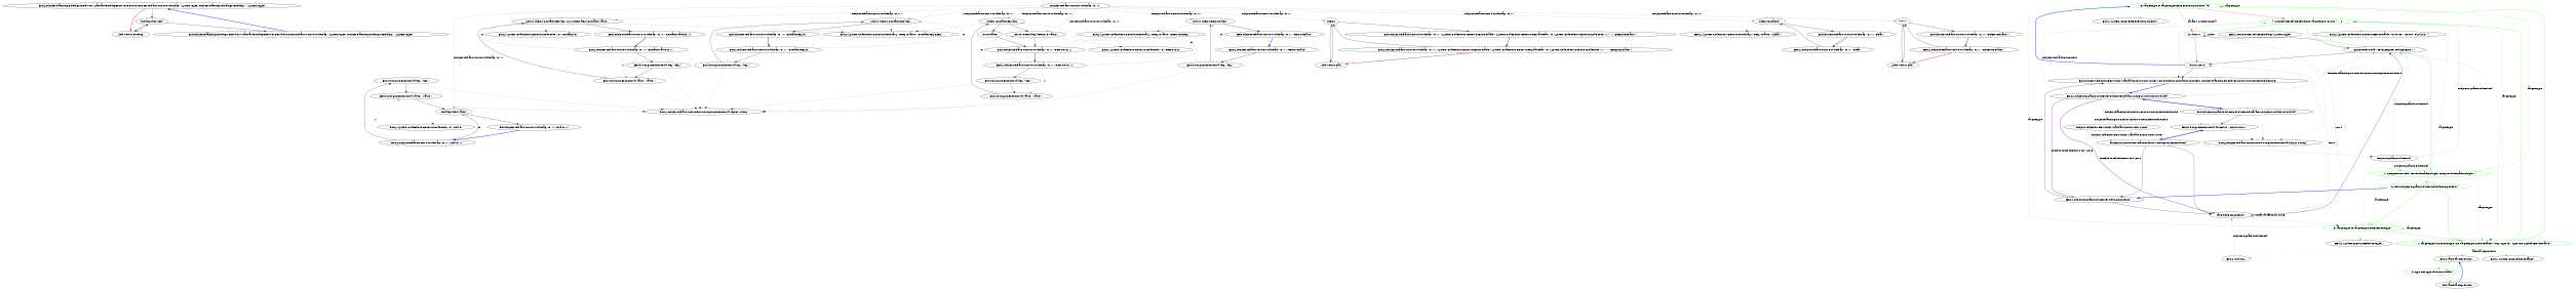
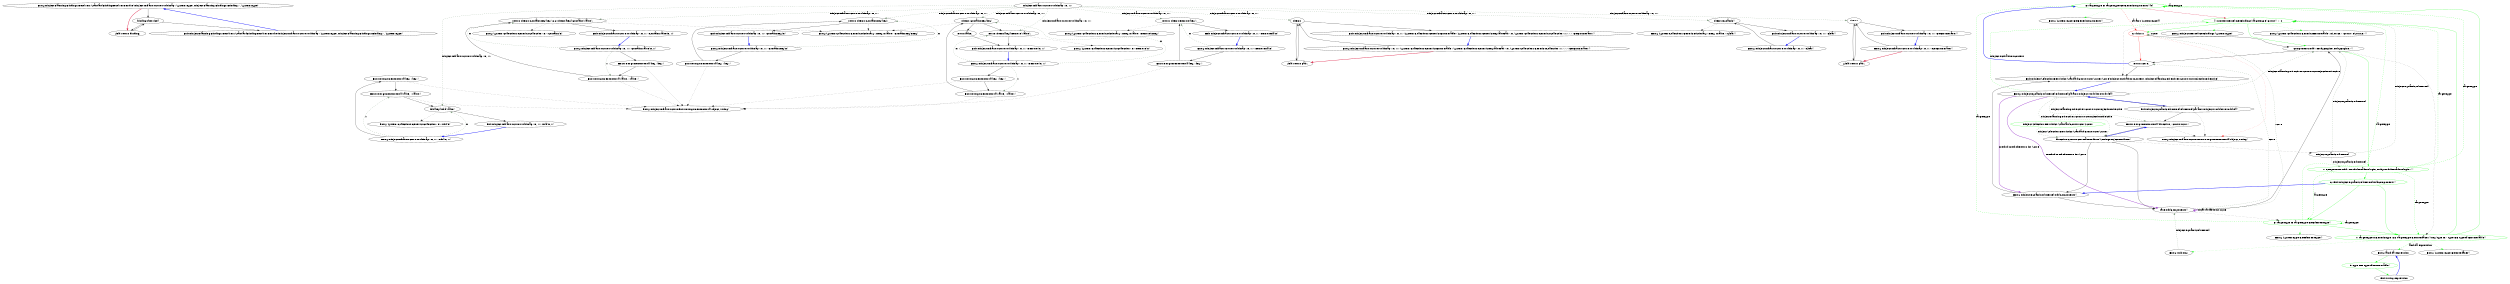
  digraph {
    node [cluster="Ninject.Selection.Heuristics.StandardConstructorScorer.Score(Ninject.Activation.IContext, Ninject.Planning.Directives.ConstructorInjectionDirective)" file="Selector.cs" span="0-0"]
    edge [style=solid]
    n1 [cluster="Ninject.Planning.Bindings.Resolvers.StandardBindingResolver.Resolve(Ninject.Infrastructure.Multimap<System.Type, Ninject.Planning.Bindings.IBinding>, System.Type)" file="EnumerableDependenciesTests.cs" label="Entry Ninject.Planning.Bindings.Resolvers.StandardBindingResolver.Resolve(Ninject.Infrastructure.Multimap<System.Type, Ninject.Planning.Bindings.IBinding>, System.Type)" span="29-29"]
    n2 [cluster="Ninject.Planning.Bindings.Resolvers.StandardBindingResolver.Resolve(Ninject.Infrastructure.Multimap<System.Type, Ninject.Planning.Bindings.IBinding>, System.Type)" file="EnumerableDependenciesTests.cs" label="bindings[service]" span="31-31"]
    n3 [cluster="Ninject.Planning.Bindings.Resolvers.StandardBindingResolver.Resolve(Ninject.Infrastructure.Multimap<System.Type, Ninject.Planning.Bindings.IBinding>, System.Type)" file="EnumerableDependenciesTests.cs" label="yield return binding;" span="32-32"]
    n4 [cluster="Ninject.Planning.Bindings.Resolvers.StandardBindingResolver.Resolve(Ninject.Infrastructure.Multimap<System.Type, Ninject.Planning.Bindings.IBinding>, System.Type)" file="EnumerableDependenciesTests.cs" label="Exit Ninject.Planning.Bindings.Resolvers.StandardBindingResolver.Resolve(Ninject.Infrastructure.Multimap<System.Type, Ninject.Planning.Bindings.IBinding>, System.Type)" span="29-29"]
    n5 [cluster="System.Collections.Generic.Dictionary<TKey, TValue>.ContainsKey(TKey)" label="Entry System.Collections.Generic.Dictionary<TKey, TValue>.ContainsKey(TKey)"]
    n6 [cluster="System.Collections.Generic.ICollection<T>.Contains(T)" label="Entry System.Collections.Generic.ICollection<T>.Contains(T)"]
    n7 [cluster="Ninject.Infrastructure.Multimap<K, V>.Add(K, V)" label="Entry Ninject.Infrastructure.Multimap<K, V>.Add(K, V)" span="64-64"]
    n8 [cluster="Ninject.Infrastructure.Multimap<K, V>.Add(K, V)" label="Ensure.ArgumentNotNull(key, ''key'')" span="66-66"]
    n9 [cluster="Ninject.Infrastructure.Multimap<K, V>.Add(K, V)" label="Ensure.ArgumentNotNull(value, ''value'')" span="67-67"]
    n10 [cluster="Ninject.Infrastructure.Multimap<K, V>.Add(K, V)" label="this[key].Add(value)" span="69-69"]
    n11 [cluster="Ninject.Infrastructure.Ensure.ArgumentNotNull(object, string)" label="Entry Ninject.Infrastructure.Ensure.ArgumentNotNull(object, string)" span="17-17"]
    n12 [cluster="Ninject.Infrastructure.Multimap<K, V>.Add(K, V)" label="Exit Ninject.Infrastructure.Multimap<K, V>.Add(K, V)" span="64-64"]
    n13 [cluster="System.Collections.Generic.ICollection<T>.Add(T)" label="Entry System.Collections.Generic.ICollection<T>.Add(T)"]
    n14 [cluster="Ninject.Infrastructure.Multimap<K, V>.RemoveAll(K)" label="Entry Ninject.Infrastructure.Multimap<K, V>.RemoveAll(K)" span="94-94"]
    n15 [cluster="Ninject.Infrastructure.Multimap<K, V>.RemoveAll(K)" label="Ensure.ArgumentNotNull(key, ''key'')" span="96-96"]
    n16 [cluster="Ninject.Infrastructure.Multimap<K, V>.RemoveAll(K)" label="return _items.Remove(key);" span="97-97"]
    n17 [cluster="Ninject.Infrastructure.Multimap<K, V>.RemoveAll(K)" label="Exit Ninject.Infrastructure.Multimap<K, V>.RemoveAll(K)" span="94-94"]
    n18 [cluster="System.Collections.Generic.Dictionary<TKey, TValue>.Remove(TKey)" label="Entry System.Collections.Generic.Dictionary<TKey, TValue>.Remove(TKey)"]
    n19 [cluster="System.Collections.Generic.ICollection<T>.Remove(T)" label="Entry System.Collections.Generic.ICollection<T>.Remove(T)"]
    n20 [cluster="Ninject.Infrastructure.Multimap<K, V>.System.Collections.Generic.IEnumerable<System.Collections.Generic.KeyValuePair<K, System.Collections.Generic.ICollection<V>>>.GetEnumerator()" label="Entry Ninject.Infrastructure.Multimap<K, V>.System.Collections.Generic.IEnumerable<System.Collections.Generic.KeyValuePair<K, System.Collections.Generic.ICollection<V>>>.GetEnumerator()" span="143-143"]
    n21 [cluster="Ninject.Infrastructure.Multimap<K, V>.System.Collections.Generic.IEnumerable<System.Collections.Generic.KeyValuePair<K, System.Collections.Generic.ICollection<V>>>.GetEnumerator()" label=_items span="145-145"]
    n22 [cluster="Ninject.Infrastructure.Multimap<K, V>.System.Collections.Generic.IEnumerable<System.Collections.Generic.KeyValuePair<K, System.Collections.Generic.ICollection<V>>>.GetEnumerator()" label="yield return pair;" span="146-146"]
    n23 [cluster="Ninject.Infrastructure.Multimap<K, V>.System.Collections.Generic.IEnumerable<System.Collections.Generic.KeyValuePair<K, System.Collections.Generic.ICollection<V>>>.GetEnumerator()" label="Exit Ninject.Infrastructure.Multimap<K, V>.System.Collections.Generic.IEnumerable<System.Collections.Generic.KeyValuePair<K, System.Collections.Generic.ICollection<V>>>.GetEnumerator()" span="143-143"]
    n24 [cluster="Ninject.Infrastructure.Multimap<K, V>.ContainsValue(K, V)" label="Entry Ninject.Infrastructure.Multimap<K, V>.ContainsValue(K, V)" span="125-125"]
    n25 [cluster="Ninject.Infrastructure.Multimap<K, V>.ContainsValue(K, V)" label="Ensure.ArgumentNotNull(key, ''key'')" span="127-127"]
    n26 [cluster="Ninject.Infrastructure.Multimap<K, V>.ContainsValue(K, V)" label="Ensure.ArgumentNotNull(value, ''value'')" span="128-128"]
    n27 [cluster="Ninject.Infrastructure.Multimap<K, V>.ContainsValue(K, V)" label="return _items.ContainsKey(key) && _items[key].Contains(value);" span="130-130"]
    n28 [cluster="Ninject.Infrastructure.Multimap<K, V>.ContainsValue(K, V)" label="Exit Ninject.Infrastructure.Multimap<K, V>.ContainsValue(K, V)" span="125-125"]
    n29 [cluster="Ninject.Infrastructure.Multimap<K, V>.Clear()" label="Entry Ninject.Infrastructure.Multimap<K, V>.Clear()" span="103-103"]
    n30 [cluster="Ninject.Infrastructure.Multimap<K, V>.Clear()" label="_items.Dynamic()" span="105-105"]
    n31 [cluster="Ninject.Infrastructure.Multimap<K, V>.Clear()" label="Exit Ninject.Infrastructure.Multimap<K, V>.Clear()" span="103-103"]
    n32 [cluster="System.Collections.Generic.Dictionary<TKey, TValue>.Clear()" label="Entry System.Collections.Generic.Dictionary<TKey, TValue>.Clear()"]
    n33 [cluster="Ninject.Infrastructure.Multimap<K, V>.GetEnumerator()" label="Entry Ninject.Infrastructure.Multimap<K, V>.GetEnumerator()" span="137-137"]
    n34 [cluster="Ninject.Infrastructure.Multimap<K, V>.GetEnumerator()" label=_items span="139-139"]
    n35 [cluster="Ninject.Infrastructure.Multimap<K, V>.GetEnumerator()" label="yield return pair;" span="140-140"]
    n36 [cluster="Ninject.Infrastructure.Multimap<K, V>.GetEnumerator()" label="Exit Ninject.Infrastructure.Multimap<K, V>.GetEnumerator()" span="137-137"]
    n37 [cluster="Ninject.Infrastructure.Multimap<K, V>.ContainsKey(K)" label="Entry Ninject.Infrastructure.Multimap<K, V>.ContainsKey(K)" span="113-113"]
    n38 [cluster="Ninject.Infrastructure.Multimap<K, V>.ContainsKey(K)" label="Ensure.ArgumentNotNull(key, ''key'')" span="115-115"]
    n39 [cluster="Ninject.Infrastructure.Multimap<K, V>.ContainsKey(K)" label="return _items.ContainsKey(key);" span="116-116"]
    n40 [cluster="Ninject.Infrastructure.Multimap<K, V>.ContainsKey(K)" label="Exit Ninject.Infrastructure.Multimap<K, V>.ContainsKey(K)" span="113-113"]
    n41 [cluster="Ninject.Infrastructure.Multimap<K, V>.Remove(K, V)" label="Entry Ninject.Infrastructure.Multimap<K, V>.Remove(K, V)" span="78-78"]
    n42 [cluster="Ninject.Infrastructure.Multimap<K, V>.Remove(K, V)" label="Ensure.ArgumentNotNull(key, ''key'')" span="80-80"]
    n43 [cluster="Ninject.Infrastructure.Multimap<K, V>.Remove(K, V)" label="Ensure.ArgumentNotNull(value, ''value'')" span="81-81"]
    n44 [cluster="Ninject.Infrastructure.Multimap<K, V>.Remove(K, V)" label="!_items.ContainsKey(key)" span="83-83"]
    n45 [cluster="Ninject.Infrastructure.Multimap<K, V>.Remove(K, V)" label="return _items[key].Remove(value);" span="86-86"]
    n46 [cluster="Ninject.Infrastructure.Multimap<K, V>.Remove(K, V)" label="return false;" span="84-84"]
    n47 [cluster="Ninject.Infrastructure.Multimap<K, V>.Remove(K, V)" label="Exit Ninject.Infrastructure.Multimap<K, V>.Remove(K, V)" span="78-78"]
    n48 [label="Ninject.Infrastructure.Multimap<K, V>" cluster="" span=""]
    n49 [color=green community=0 file="StandardConstructorScorer.cs" label="6: targetType = targetType.GetGenericArguments()[0]" span="54-54"]
    n50 [color=green community=0 file="StandardConstructorScorer.cs" label="4: context.Kernel.GetBindings(targetType).Count() > 0" span="56-56"]
    n51 [color=red community=0 file="StandardConstructorScorer.cs" label="6: this++" span="57-57"]
    n52 [cluster="System.Type.GetGenericArguments()" file="StandardConstructorScorer.cs" label="Entry System.Type.GetGenericArguments()"]
    n53 [cluster="Ninject.IKernel.GetBindings(System.Type)" file="StandardConstructorScorer.cs" label="Entry Ninject.IKernel.GetBindings(System.Type)" span="90-90"]
    n54 [file="StandardConstructorScorer.cs" label="Exit Ninject.Selection.Heuristics.StandardConstructorScorer.Score(Ninject.Activation.IContext, Ninject.Planning.Directives.ConstructorInjectionDirective)" span="38-38"]
    n55 [cluster="Ninject.Dynamic.DlrKernel.AddComponents()" file="StandardConstructorScorer.cs" label="Components.Add<IRubyEngine, RubyEngine>()" span="29-29"]
    n56 [cluster="System.Collections.Generic.IEnumerable<TSource>.Count<TSource>()" file="StandardConstructorScorer.cs" label="Entry System.Collections.Generic.IEnumerable<TSource>.Count<TSource>()"]
    n57 [file="StandardConstructorScorer.cs" label="return score;" span="60-60"]
    n58 [cluster="Ninject.Infrastructure.Ensure.ArgumentNotNull(object, string)" file="StandardConstructorScorer.cs" label="Entry Ninject.Infrastructure.Ensure.ArgumentNotNull(object, string)" span="17-17"]
    n59 [cluster="Ninject.Dynamic.DlrKernel.DlrKernel(params Ninject.Modules.IModule[])" file="StandardConstructorScorer.cs" label="Entry Ninject.Dynamic.DlrKernel.DlrKernel(params Ninject.Modules.IModule[])" span="17-17"]
    n60 [color=green community=0 file="StandardConstructorScorer.cs" label="7: targetType.IsGenericType && targetType.GetInterfaces().Any(type => type == typeof(IEnumerable))" span="53-53"]
    n61 [cluster="Ninject.Dynamic.DlrKernel.AddComponents()" color=green community=0 file="StandardConstructorScorer.cs" label="7: Components.Add<IModuleLoaderPlugin, RubyModuleLoaderPlugin>()" span="30-30"]
    n62 [file="StandardConstructorScorer.cs" label="Ensure.ArgumentNotNull(directive, ''constructor'')" span="41-41"]
    n63 [file="StandardConstructorScorer.cs" label="directive.Constructor.HasAttribute(Settings.InjectAttribute)" span="43-43"]
    n64 [cluster="System.Reflection.ICustomAttributeProvider.HasAttribute(System.Type)" file="StandardConstructorScorer.cs" label="Ninject.Dynamic.DlrKernel" span=""]
    n65 [cluster="Ninject.Dynamic.DlrKernel.AddComponents()" file="StandardConstructorScorer.cs" label="Entry Ninject.Dynamic.DlrKernel.AddComponents()" span="26-26"]
    n66 [cluster="Ninject.Dynamic.DlrKernel.AddComponents()" file="StandardConstructorScorer.cs" label="base.AddComponents()" span="28-28"]
    n67 [color=green community=0 file="StandardConstructorScorer.cs" label="6: targetType = targetType.GetElementType()" span="51-51"]
    n68 [cluster="System.Type.GetElementType()" file="StandardConstructorScorer.cs" label="Entry System.Type.GetElementType()"]
    n69 [cluster="Ninject.Dynamic.DlrKernel.DlrKernel(params Ninject.Modules.IModule[])" file="StandardConstructorScorer.cs" label="Exit Ninject.Dynamic.DlrKernel.DlrKernel(params Ninject.Modules.IModule[])" span="17-17"]
    n70 [cluster="Unk.Any" file="StandardConstructorScorer.cs" label="Entry Unk.Any" span=""]
    n71 [cluster="System.Type.GetInterfaces()" file="StandardConstructorScorer.cs" label="Entry System.Type.GetInterfaces()"]
    n72 [cluster="lambda expression" file="StandardConstructorScorer.cs" label="Entry lambda expression" span="53-53"]
    n73 [cluster="Ninject.Dynamic.DlrKernel.AddComponents()" color=green community=0 file="StandardConstructorScorer.cs" label="6: Exit Ninject.Dynamic.DlrKernel.AddComponents()" span="26-26"]
    n74 [cluster="lambda expression" color=green community=0 file="StandardConstructorScorer.cs" label="5: type == typeof(IEnumerable)" span="53-53"]
-   n75 [cluster="lambda expression" file="StandardConstructorScorer.cs" label="Exit lambda expression" span="53-53"]
-   n76 [file="StandardConstructorScorer.cs" label="Ninject.Selection.Heuristics.StandardConstructorScorer" cluster="" span=""]
+   n75 [cluster="lambda expression" file="StandardConstructorScorer.cs" label="Exit string expression" span="53-53"]
+   n76 [file="StandardConstructorScorer.cs" label="Ninject.Selection.Heuristics.StandardConstructorScorer" color=green cluster="" span=""]
    n1 -> n2
    n1 -> n3 [color=crimson style=bold]
    n2 -> n3
    n2 -> n4
    n3 -> n2
    n4 -> n1 [color=blue style=bold]
    n7 -> n8
    n7 -> n9 [color=darkseagreen4 label=V style=dashed]
-   n7 -> n10 [color=darkseagreen4 label=K style=bold]
+   n7 -> n10 [color=darkseagreen4 label=K style=dashed]
    n8 -> n9
    n8 -> n11 [style=dotted]
    n9 -> n10
    n9 -> n11 [style=dotted]
    n10 -> n12
    n10 -> n13 [style=dotted]
    n12 -> n7 [color=blue style=bold]
    n14 -> n15
    n14 -> n16 [color=darkseagreen4 label=K style=dashed]
    n15 -> n11 [style=dotted]
    n15 -> n16
    n16 -> n17
    n16 -> n18 [style=dotted]
    n17 -> n14 [color=blue style=bold]
    n20 -> n21
    n20 -> n22 [color=crimson style=bold]
    n21 -> n22
    n21 -> n23
    n22 -> n21
    n23 -> n20 [color=blue style=bold]
    n24 -> n25
    n24 -> n26 [color=darkseagreen4 label=V style=dashed]
    n24 -> n27 [color=darkseagreen4 label=K style=dashed]
    n25 -> n11 [style=dotted]
    n25 -> n26
    n26 -> n11 [style=dotted]
    n26 -> n27
    n27 -> n5 [style=dotted]
    n27 -> n6 [style=dotted]
    n27 -> n28
    n28 -> n24 [color=blue style=bold]
    n29 -> n30
    n30 -> n31
    n30 -> n32 [style=dotted]
    n31 -> n29 [color=blue style=bold]
    n33 -> n34
    n33 -> n35 [color=crimson style=bold]
    n34 -> n35
    n34 -> n36
    n35 -> n34
    n36 -> n33 [color=blue style=bold]
    n37 -> n38
    n37 -> n39 [color=darkseagreen4 label=K style=dashed]
    n38 -> n11 [style=dotted]
    n38 -> n39
    n39 -> n5 [style=dotted]
    n39 -> n40
    n40 -> n37 [color=blue style=bold]
    n41 -> n42
    n41 -> n43 [color=darkseagreen4 label=V style=dashed]
    n41 -> n44 [color=darkseagreen4 label=K style=dashed]
    n41 -> n45 [color=darkseagreen4 label=K style=dashed]
    n42 -> n11 [style=dotted]
    n42 -> n43
    n43 -> n11 [style=dotted]
    n43 -> n44
    n44 -> n5 [style=dotted]
    n44 -> n45
    n44 -> n46
    n45 -> n19 [style=dotted]
    n45 -> n47
    n46 -> n47
    n47 -> n41 [color=blue style=bold]
    n48 -> n10 [color=darkseagreen4 label="Ninject.Infrastructure.Multimap<K, V>" style=dashed]
    n48 -> n16 [color=darkseagreen4 label="Ninject.Infrastructure.Multimap<K, V>" style=dashed]
    n48 -> n21 [color=darkseagreen4 label="Ninject.Infrastructure.Multimap<K, V>" style=dashed]
    n48 -> n27 [color=darkseagreen4 label="Ninject.Infrastructure.Multimap<K, V>" style=dashed]
    n48 -> n30 [color=darkseagreen4 label="Ninject.Infrastructure.Multimap<K, V>" style=dashed]
    n48 -> n34 [color=darkseagreen4 label="Ninject.Infrastructure.Multimap<K, V>" style=dashed]
    n48 -> n39 [color=darkseagreen4 label="Ninject.Infrastructure.Multimap<K, V>" style=dashed]
    n48 -> n44 [color=darkseagreen4 label="Ninject.Infrastructure.Multimap<K, V>" style=dashed]
    n48 -> n45 [color=darkseagreen4 label="Ninject.Infrastructure.Multimap<K, V>" style=dashed]
    n49 -> n49 [color=green label=targetType style=dashed]
    n49 -> n50 [color=crimson]
    n49 -> n51 [color=red label="params System.Type[]" style=dashed]
    n49 -> n52 [color=green style=dotted]
    n50 -> n51 [color=green]
    n50 -> n53 [color=green style=dotted]
    n50 -> n54 [style=dotted]
    n50 -> n55 [color=green]
    n50 -> n56 [color=green style=dotted]
    n51 -> n51 [color=darkseagreen4 label=score style=dashed]
    n51 -> n55
    n51 -> n57 [color=red]
    n51 -> n58 [color=red style=dotted]
    n54 -> n59 [color=blue style=bold]
    n55 -> n57
    n55 -> n60 [style=dotted]
    n55 -> n61 [color=green]
    n57 -> n49 [color=blue style=bold]
    n57 -> n54
    n59 -> n50 [color=green label="Ninject.Activation.IContext" style=dashed]
    n59 -> n55 [color=darkseagreen4 label="Ninject.Planning.Directives.ConstructorInjectionDirective" style=dashed]
    n59 -> n62 [color=darkseagreen4 label="Ninject.Planning.Directives.ConstructorInjectionDirective" style=dashed]
    n59 -> n63 [color=darkseagreen4 label="Ninject.Planning.Directives.ConstructorInjectionDirective" style=dashed]
    n59 -> n65 [color=darkorchid label="method methodReturn int Score" style=bold]
    n59 -> n66 [color=darkorchid label="method methodReturn int Score" style=bold]
    n59 -> n69
    n60 -> n49 [color=green]
    n60 -> n50 [color=green]
    n60 -> n70 [color=green style=dotted]
    n60 -> n71 [color=green style=dotted]
    n60 -> n72 [color=green label="lambda expression" style=dashed]
    n61 -> n49 [color=green label=targetType style=dashed]
    n61 -> n50 [color=green label=targetType style=dashed]
    n61 -> n60 [color=green label=targetType style=dashed]
    n61 -> n67 [color=green label=targetType style=dashed]
    n61 -> n73 [color=green]
    n62 -> n58 [style=dotted]
    n62 -> n63
    n63 -> n62 [color=blue style=bold]
    n63 -> n64 [style=dotted]
    n63 -> n65
    n63 -> n66
    n64 -> n50 [color=darkseagreen4 label="Ninject.Dynamic.DlrKernel" style=dashed]
    n64 -> n55 [color=darkseagreen4 label="Ninject.Dynamic.DlrKernel" style=dashed]
    n64 -> n61 [color=darkseagreen4 label="Ninject.Dynamic.DlrKernel" style=dashed]
    n65 -> n54
    n65 -> n66
    n66 -> n51 [color=darkseagreen4 label=score style=dashed]
    n66 -> n55
    n66 -> n57 [color=darkseagreen4 label=score style=dashed]
    n66 -> n66 [color=darkorchid label="Local variable int score" style=bold]
    n66 -> n67 [style=dotted]
    n67 -> n49 [color=green label=targetType style=dashed]
    n67 -> n50 [color=green label=targetType style=dashed]
    n67 -> n60 [color=green]
    n67 -> n67 [color=green label=targetType style=dashed]
    n67 -> n68 [color=green style=dotted]
    n69 -> n58 [style=dotted]
    n69 -> n59 [color=blue style=bold]
    n69 -> n62
    n70 -> n66 [color=darkseagreen4 label="Ninject.Dynamic.DlrKernel" style=dashed]
    n72 -> n74 [color=green]
    n73 -> n60 [color=green]
    n73 -> n65 [color=blue style=bold]
    n73 -> n67 [color=green]
    n74 -> n75 [color=green]
    n75 -> n72 [color=blue style=bold]
    n76 -> n63 [color=darkseagreen4 label="Ninject.Selection.Heuristics.StandardConstructorScorer" style=dashed]
  }
